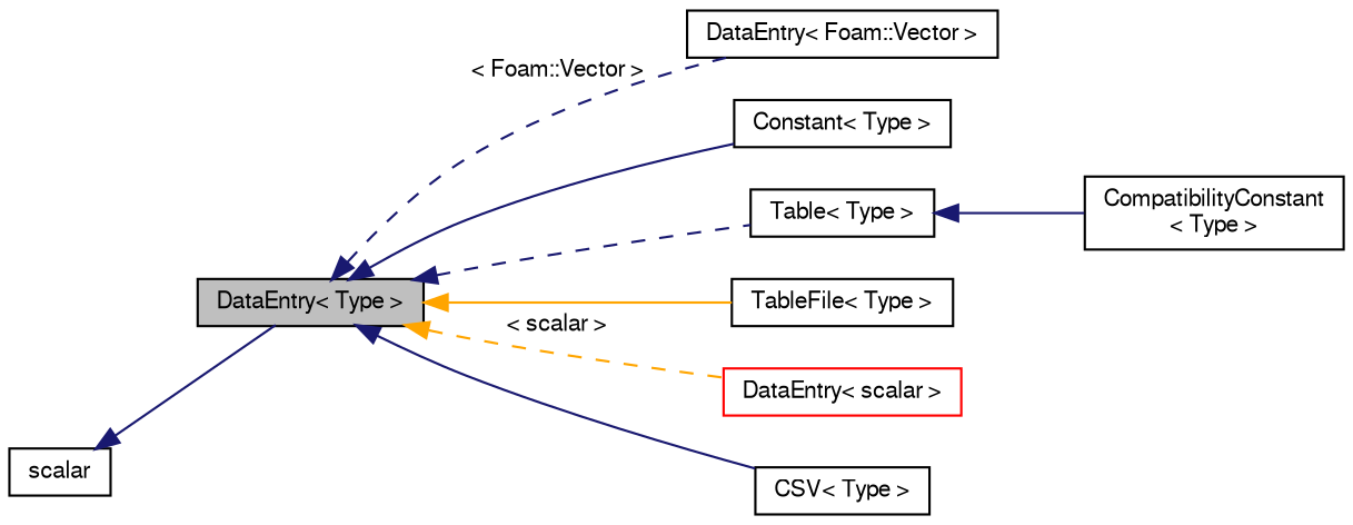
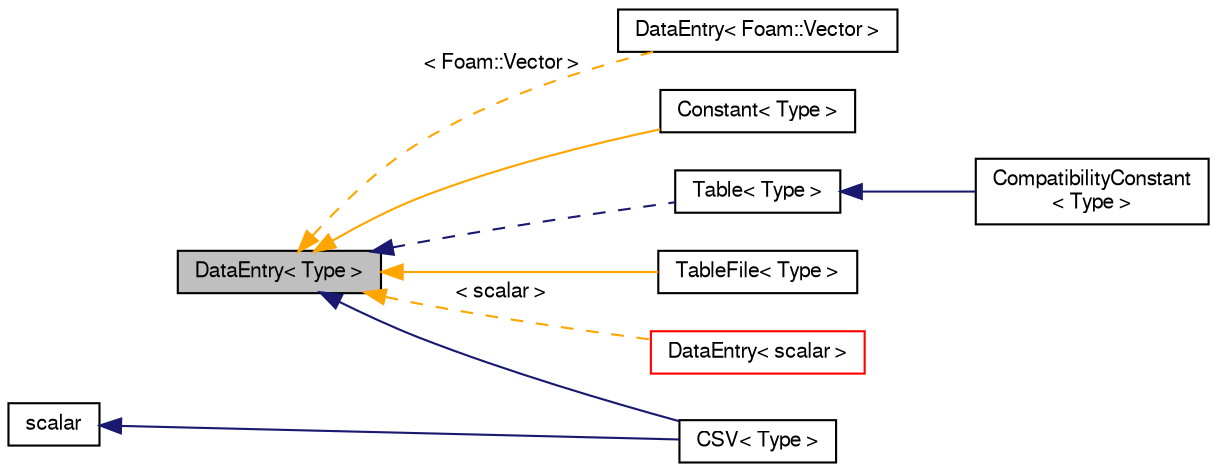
  digraph {
    rankdir=LR
    node [color=black fontname=FreeSans fontsize=10 shape=record]
    edge [color=midnightblue dir=back fontname=FreeSans fontsize=10 labelfontname=FreeSans labelfontsize=10 style=solid]
    n1 [fillcolor=grey75 fontcolor=black height=0.2 label="DataEntry\< Type \>" style=filled width=0.4]
    n2 [height=0.2 label="Constant\< Type \>" width=0.4]
    n3 [height=0.2 label="CSV\< Type \>" width=0.4]
    n4 [height=0.2 label="Table\< Type \>" width=0.4]
    n5 [height=0.2 label="TableFile\< Type \>" width=0.4]
    n6 [color=red height=0.2 label="DataEntry\< scalar \>" width=0.4]
    n7 [height=0.2 label="DataEntry\< Foam::Vector \>" width=0.4]
    n8 [height=0.2 label="CompatibilityConstant\l\< Type \>" width=0.4]
    n9 [height=0.2 label=scalar width=0.4]
-   n1 -> n2
+   n1 -> n2 [color=orange]
    n1 -> n3
    n1 -> n4 [style=dashed]
    n1 -> n5 [color=orange]
    n1 -> n6 [color=orange label=" \< scalar \>" style=dashed]
-   n1 -> n7 [label=" \< Foam::Vector \>" style=dashed]
+   n1 -> n7 [color=orange label=" \< Foam::Vector \>" style=dashed]
    n4 -> n8
-   n9 -> n1
+   n9 -> n3
  }
